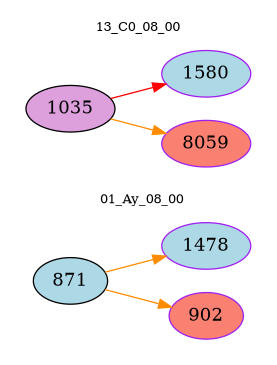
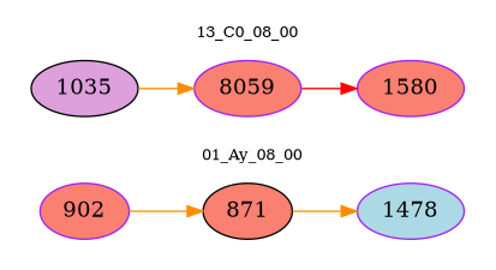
  digraph {
    rankdir=LR
    node [color=purple fillcolor=lightblue style=filled]
    edge [color=darkorange]
    n1 [fillcolor=salmon label=902]
-   n2 [color=black label=871]
+   n2 [color=black fillcolor=salmon label=871]
    n3 [label=1478]
    n4 [color=black fillcolor=plum label=1035]
    n5 [fillcolor=salmon label=8059]
-   n6 [label=1580]
+   n6 [fillcolor=salmon label=1580]
    subgraph cluster_1 {
      color=white
      fontsize=10
      label="01_Ay_08_00"
      n1
      n2
      n3
    }
    subgraph cluster_2 {
      color=white
      fontsize=10
      label="13_C0_08_00"
      n4
      n5
      n6
    }
-   n2 -> n1
+   n1 -> n2
    n2 -> n3
    n4 -> n5
-   n4 -> n6 [color=red]
+   n5 -> n6 [color=red]
  }
